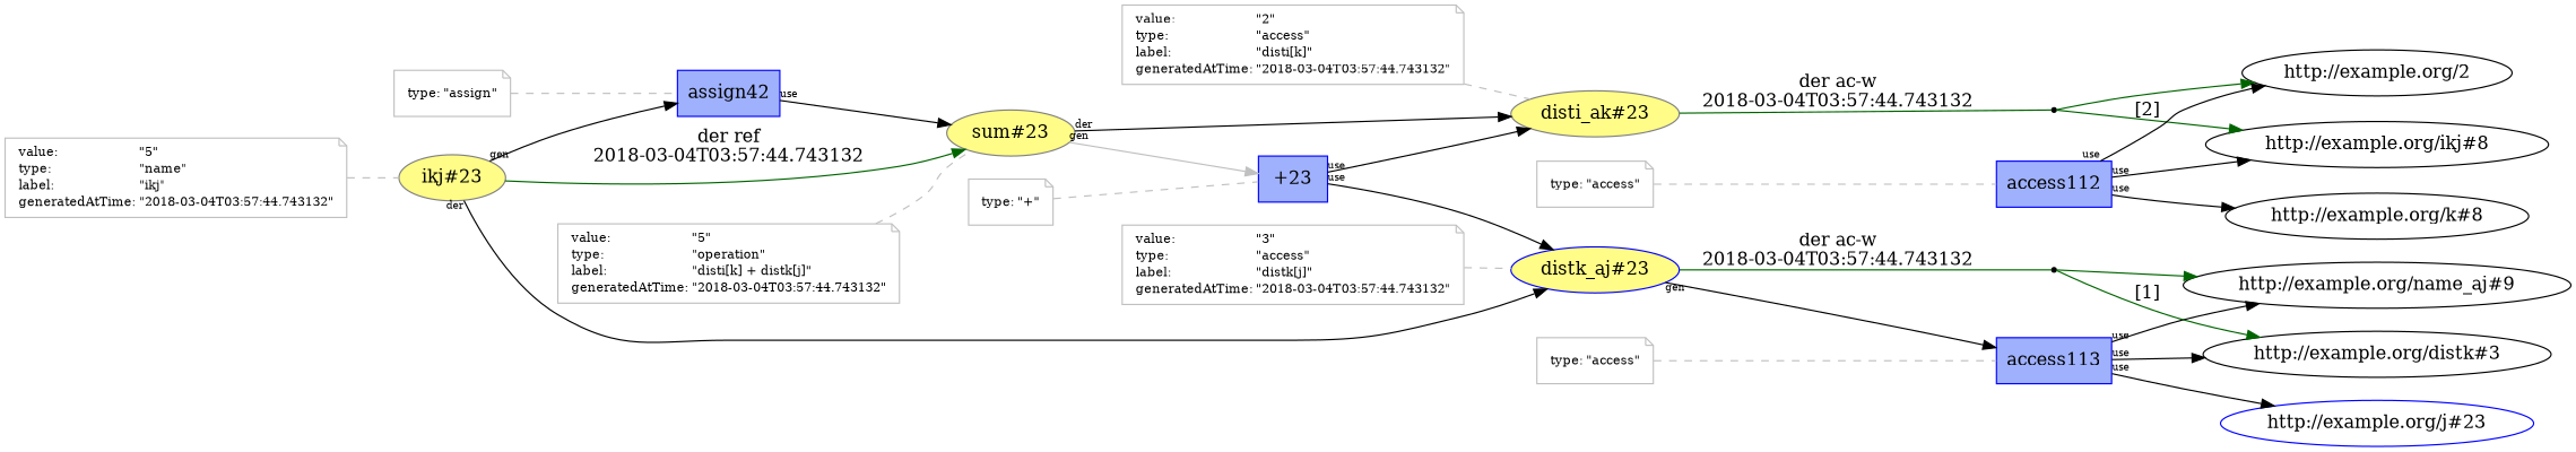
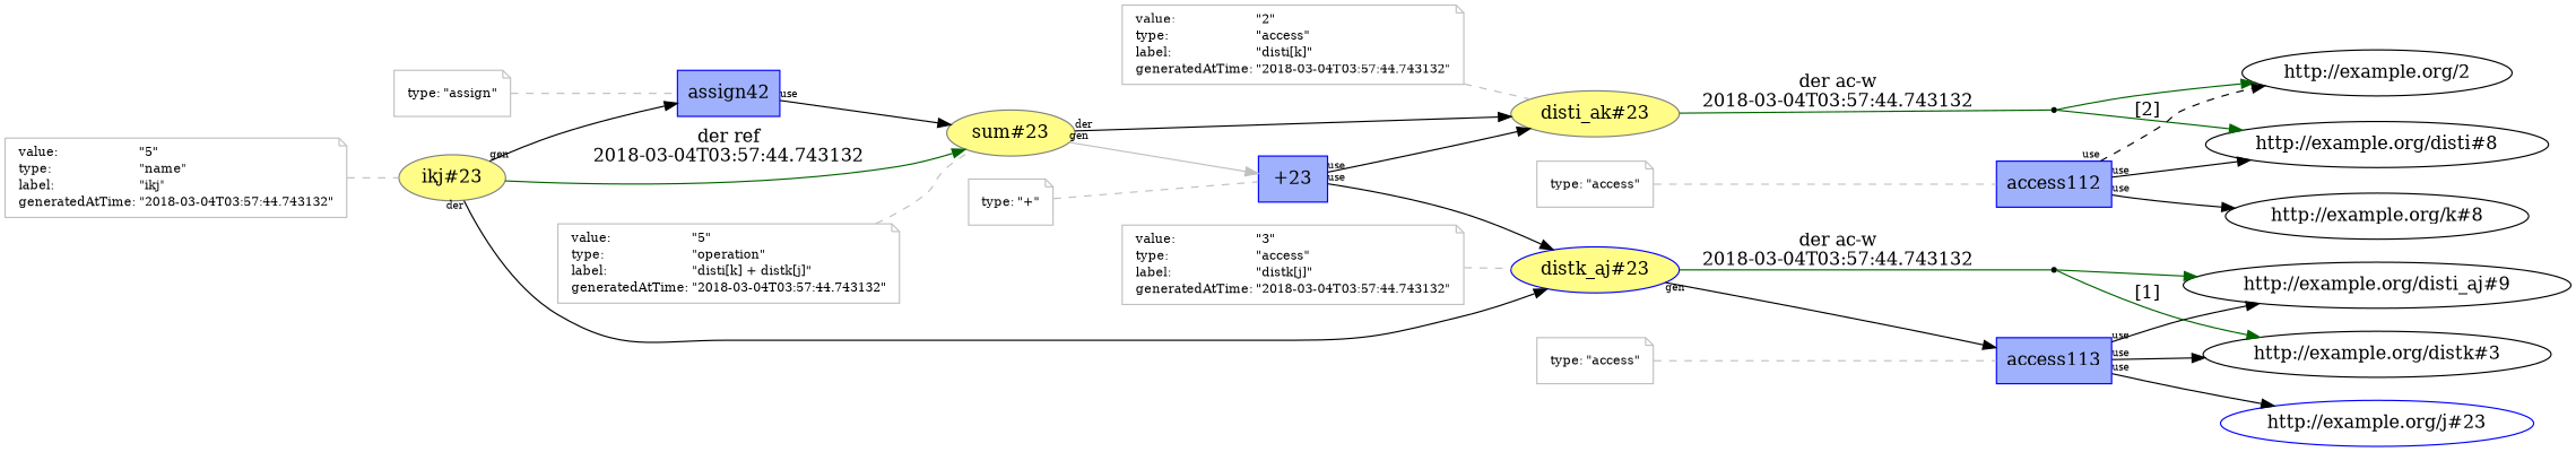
  digraph {
    rankdir=LR
    node [color=gray]
    edge [labelangle=60.0 labeldistance=1.5 labelfontsize=8 rotation=20]
    n1 [color="#808080" fillcolor="#FFFC87" label="disti_ak#23" style=filled]
    bn0 [shape=point color=""]
    n3 [color="#0000FF" fillcolor="#9FB1FC" label=access112 shape=polygon sides=4 style=filled]
    "http://example.org/2" [color=""]
-   "http://example.org/disti#8" [label="http://example.org/ikj#8" color=""]
+   "http://example.org/disti#8" [color=""]
    n6 [label="http://example.org/k#8" color=""]
    n7 [fontcolor=black fontsize=10 label=<<TABLE cellpadding="0" border="0"> 	<TR> 	    <TD align="left">value:</TD> 	    <TD align="left">&quot;2&quot;</TD> 	</TR> 	<TR> 	    <TD align="left">type:</TD> 	    <TD align="left">&quot;access&quot;</TD> 	</TR> 	<TR> 	    <TD align="left">label:</TD> 	    <TD align="left">&quot;disti[k]&quot;</TD> 	</TR> 	<TR> 	    <TD align="left">generatedAtTime:</TD> 	    <TD align="left">&quot;2018-03-04T03:57:44.743132&quot;</TD> 	</TR> </TABLE>> shape=note]
    n8 [fontcolor=black fontsize=10 label=<<TABLE cellpadding="0" border="0"> 	<TR> 	    <TD align="left">type:</TD> 	    <TD align="left">&quot;access&quot;</TD> 	</TR> </TABLE>> shape=note]
    n9 [color="#0000FF" fillcolor="#FFFC87" label="distk_aj#23" style=filled]
    n10 [color="#0000FF" fillcolor="#9FB1FC" label=access113 shape=polygon sides=4 style=filled]
    bn1 [shape=point color=""]
-   "http://example.org/disti_aj#9" [label="http://example.org/name_aj#9" color=""]
+   "http://example.org/disti_aj#9" [color=""]
    "http://example.org/distk#3" [color=""]
    "http://example.org/j#23" [color="#0000FF"]
    n15 [fontcolor=black fontsize=10 label=<<TABLE cellpadding="0" border="0"> 	<TR> 	    <TD align="left">value:</TD> 	    <TD align="left">&quot;3&quot;</TD> 	</TR> 	<TR> 	    <TD align="left">type:</TD> 	    <TD align="left">&quot;access&quot;</TD> 	</TR> 	<TR> 	    <TD align="left">label:</TD> 	    <TD align="left">&quot;distk[j]&quot;</TD> 	</TR> 	<TR> 	    <TD align="left">generatedAtTime:</TD> 	    <TD align="left">&quot;2018-03-04T03:57:44.743132&quot;</TD> 	</TR> </TABLE>> shape=note]
    n16 [fontcolor=black fontsize=10 label=<<TABLE cellpadding="0" border="0"> 	<TR> 	    <TD align="left">type:</TD> 	    <TD align="left">&quot;access&quot;</TD> 	</TR> </TABLE>> shape=note]
    n17 [color="#808080" fillcolor="#FFFC87" label="sum#23" style=filled]
    n18 [color="#0000FF" fillcolor="#9FB1FC" label="+23" shape=polygon sides=4 style=filled]
    n19 [fontcolor=black fontsize=10 label=<<TABLE cellpadding="0" border="0"> 	<TR> 	    <TD align="left">value:</TD> 	    <TD align="left">&quot;5&quot;</TD> 	</TR> 	<TR> 	    <TD align="left">type:</TD> 	    <TD align="left">&quot;operation&quot;</TD> 	</TR> 	<TR> 	    <TD align="left">label:</TD> 	    <TD align="left">&quot;disti[k] + distk[j]&quot;</TD> 	</TR> 	<TR> 	    <TD align="left">generatedAtTime:</TD> 	    <TD align="left">&quot;2018-03-04T03:57:44.743132&quot;</TD> 	</TR> </TABLE>> shape=note]
    n20 [fontcolor=black fontsize=10 label=<<TABLE cellpadding="0" border="0"> 	<TR> 	    <TD align="left">type:</TD> 	    <TD align="left">&quot;+&quot;</TD> 	</TR> </TABLE>> shape=note]
    n21 [color="#808080" fillcolor="#FFFC87" label="ikj#23" style=filled]
    n22 [color="#0000FF" fillcolor="#9FB1FC" label=assign42 shape=polygon sides=4 style=filled]
    n23 [fontcolor=black fontsize=10 label=<<TABLE cellpadding="0" border="0"> 	<TR> 	    <TD align="left">value:</TD> 	    <TD align="left">&quot;5&quot;</TD> 	</TR> 	<TR> 	    <TD align="left">type:</TD> 	    <TD align="left">&quot;name&quot;</TD> 	</TR> 	<TR> 	    <TD align="left">label:</TD> 	    <TD align="left">&quot;ikj&quot;</TD> 	</TR> 	<TR> 	    <TD align="left">generatedAtTime:</TD> 	    <TD align="left">&quot;2018-03-04T03:57:44.743132&quot;</TD> 	</TR> </TABLE>> shape=note]
    n24 [fontcolor=black fontsize=10 label=<<TABLE cellpadding="0" border="0"> 	<TR> 	    <TD align="left">type:</TD> 	    <TD align="left">&quot;assign&quot;</TD> 	</TR> </TABLE>> shape=note]
    n1 -> bn0 [arrowhead=none color=darkgreen label="der ac-w\n2018-03-04T03:57:44.743132" labelangle="" labeldistance="" labelfontsize="" rotation=""]
    bn0 -> "http://example.org/2" [color=darkgreen labelangle="" labeldistance="" labelfontsize="" rotation=""]
    bn0 -> "http://example.org/disti#8" [color=darkgreen label="[2]"]
-   n3 -> "http://example.org/2" [taillabel=use]
+   n3 -> "http://example.org/2" [taillabel=use style=dashed]
    n3 -> "http://example.org/disti#8" [taillabel=use]
    n3 -> n6 [taillabel=use]
    n7 -> n1 [arrowhead=none color=gray style=dashed labelangle="" labeldistance="" labelfontsize="" rotation=""]
    n8 -> n3 [arrowhead=none color=gray style=dashed labelangle="" labeldistance="" labelfontsize="" rotation=""]
    n9 -> n10 [taillabel=gen]
    n9 -> bn1 [arrowhead=none color=darkgreen label="der ac-w\n2018-03-04T03:57:44.743132" labelangle="" labeldistance="" labelfontsize="" rotation=""]
    n10 -> "http://example.org/disti_aj#9" [taillabel=use]
    n10 -> "http://example.org/distk#3" [taillabel=use]
    n10 -> "http://example.org/j#23" [taillabel=use]
    bn1 -> "http://example.org/disti_aj#9" [color=darkgreen labelangle="" labeldistance="" labelfontsize="" rotation=""]
    bn1 -> "http://example.org/distk#3" [color=darkgreen label="[1]"]
    n15 -> n9 [arrowhead=none color=gray style=dashed labelangle="" labeldistance="" labelfontsize="" rotation=""]
    n16 -> n10 [arrowhead=none color=gray style=dashed labelangle="" labeldistance="" labelfontsize="" rotation=""]
    n17 -> n1 [taillabel=der]
    n17 -> n18 [color=gray taillabel=gen]
    n18 -> n1 [taillabel=use]
    n18 -> n9 [taillabel=use]
    n19 -> n17 [arrowhead=none color=gray style=dashed labelangle="" labeldistance="" labelfontsize="" rotation=""]
    n20 -> n18 [arrowhead=none color=gray style=dashed labelangle="" labeldistance="" labelfontsize="" rotation=""]
    n21 -> n9 [taillabel=der]
    n21 -> n17 [color=darkgreen label="der ref\n2018-03-04T03:57:44.743132"]
    n21 -> n22 [taillabel=gen]
    n22 -> n17 [taillabel=use]
    n23 -> n21 [arrowhead=none color=gray style=dashed labelangle="" labeldistance="" labelfontsize="" rotation=""]
    n24 -> n22 [arrowhead=none color=gray style=dashed labelangle="" labeldistance="" labelfontsize="" rotation=""]
  }
